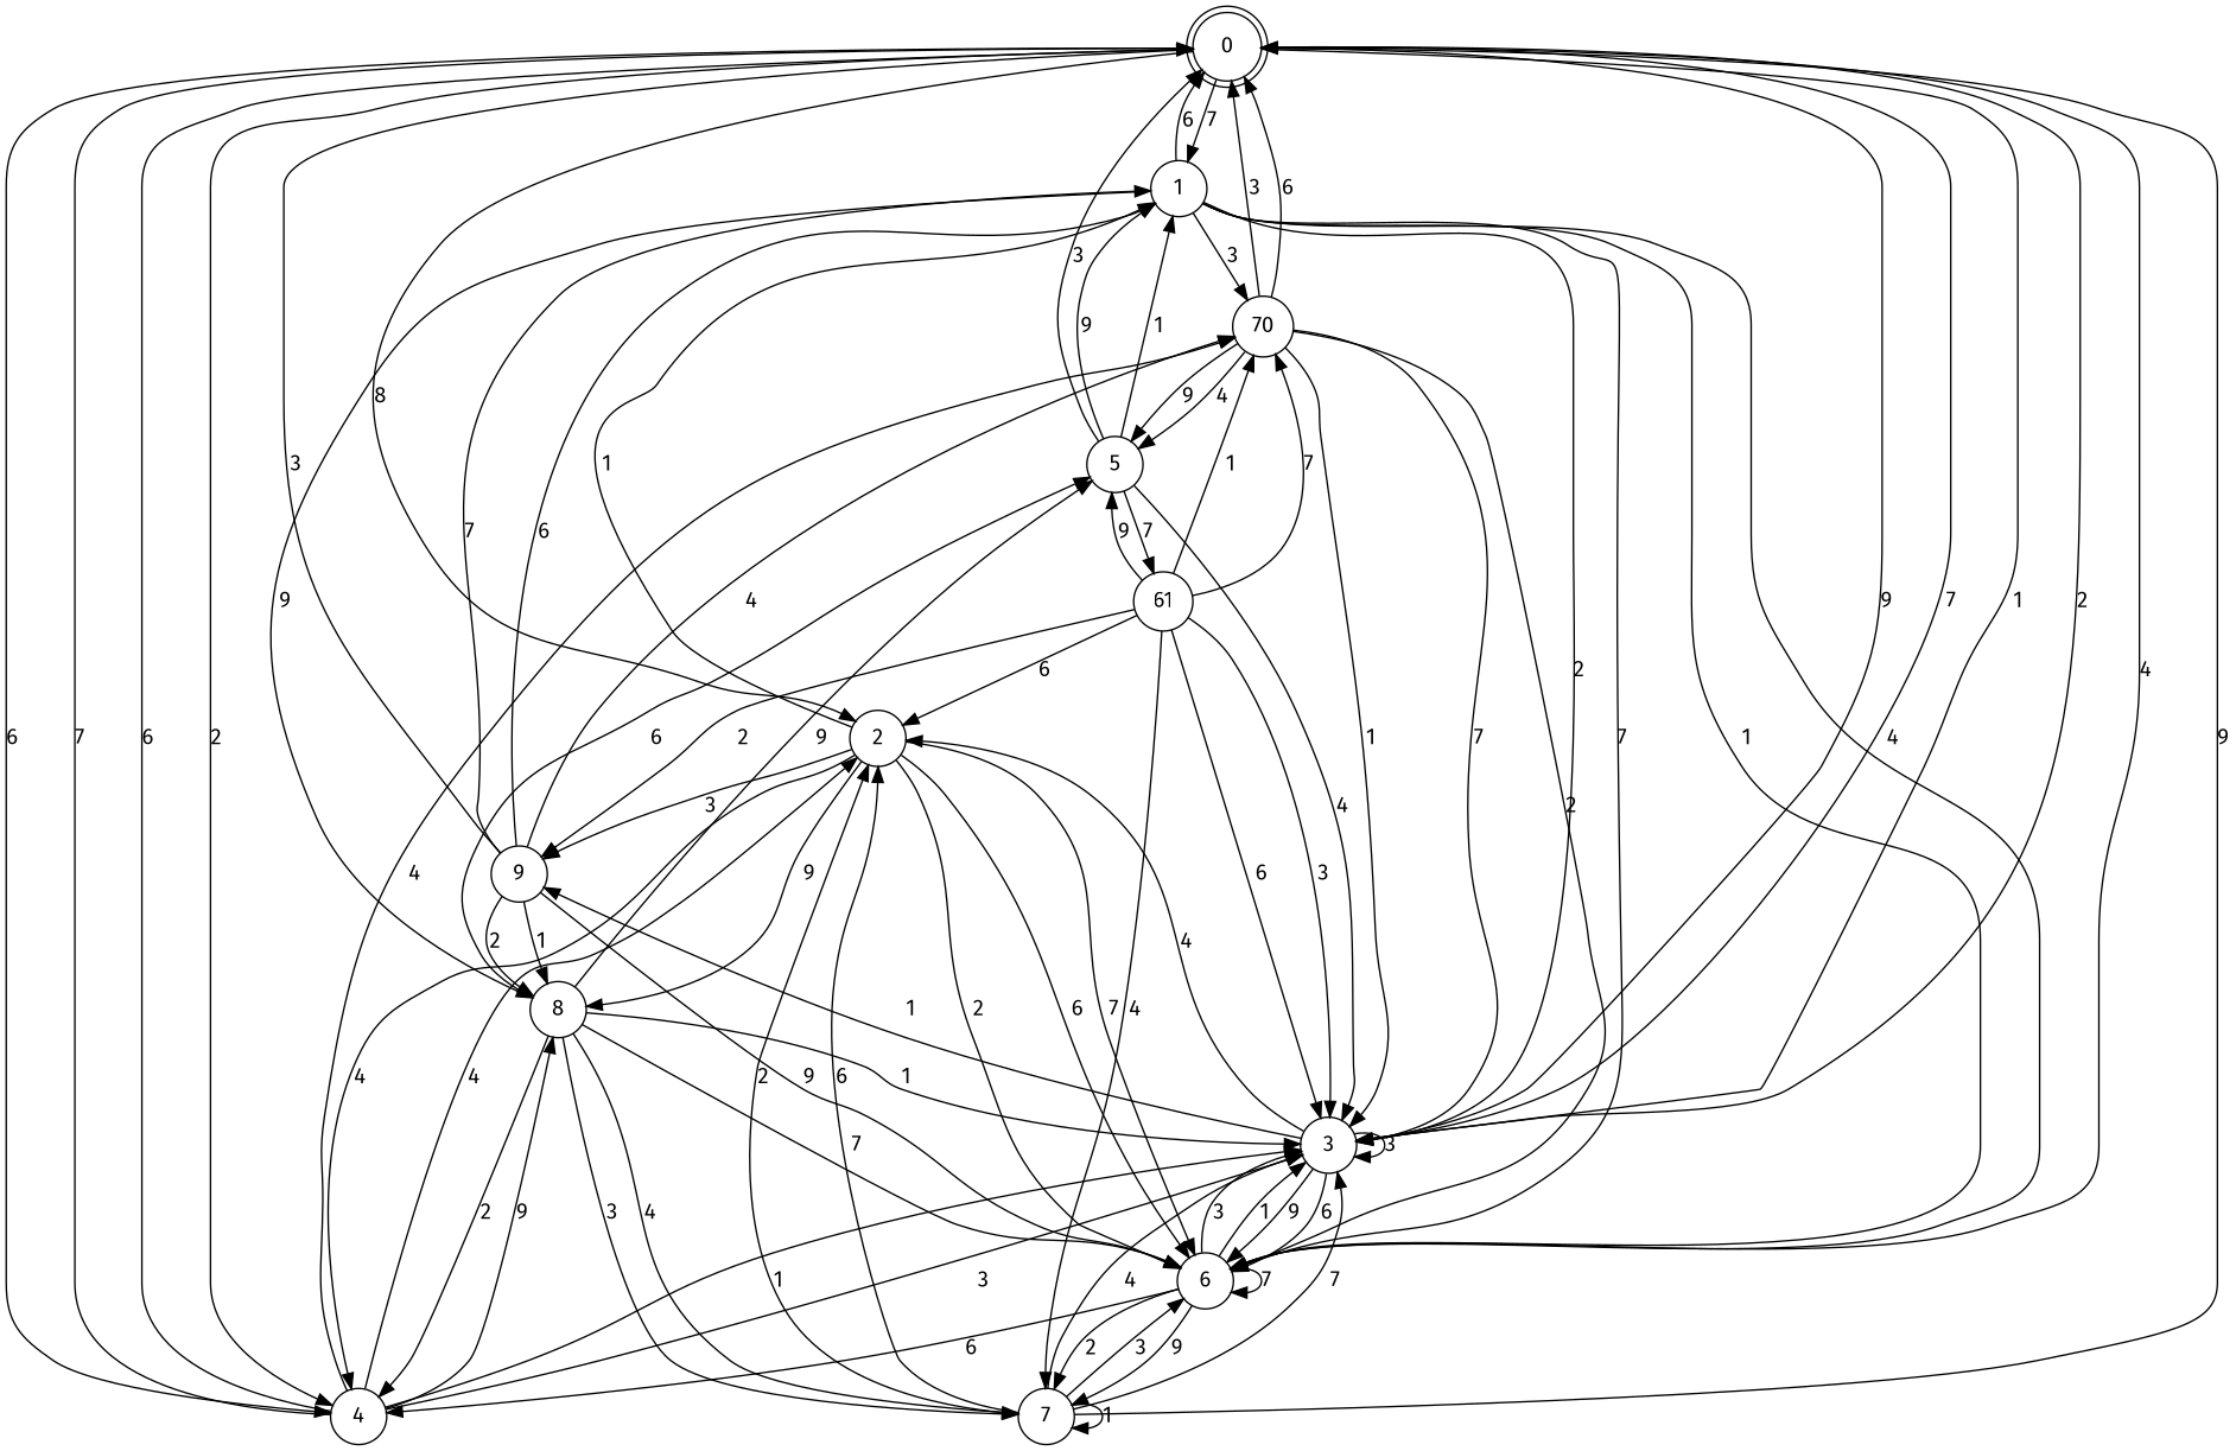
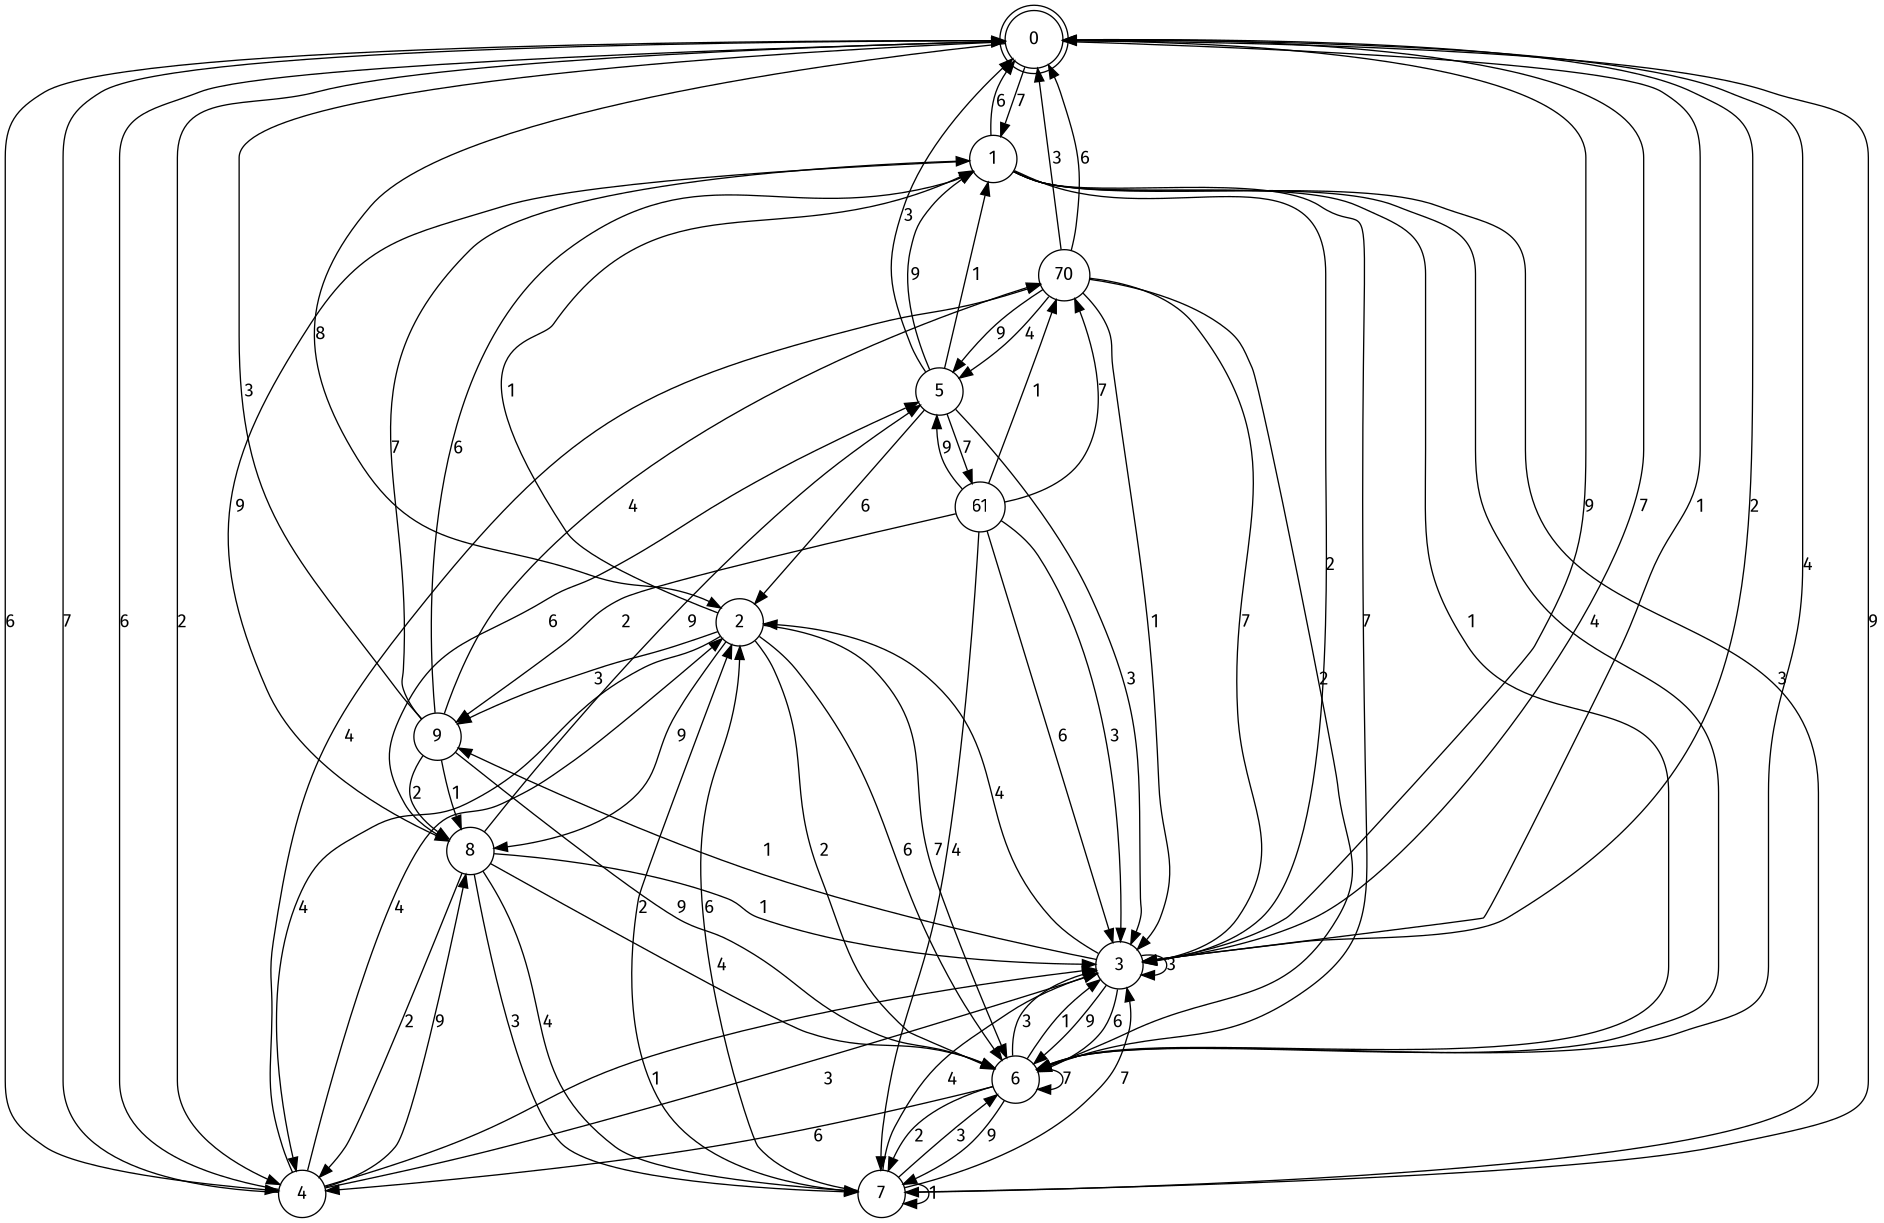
  digraph {
    fontname="Fira Sans"
    node [fontname="Fira Sans" shape=circle]
    edge [fontname="Fira Sans"]
    n1 [label=0 shape=doublecircle]
    n2 [label=1]
    n3 [label=2]
    n4 [label=3]
    n5 [label=4]
    n6 [label=6]
    n7 [label=7]
    n8 [label=8]
    n9 [label=9]
    n10 [label=70]
    n11 [label=5]
    n12 [label=61]
    n1 -> n2 [label=7]
    n1 -> n3 [label=8]
    n1 -> n4 [label=9]
    n1 -> n4 [label=1]
    n1 -> n5 [label=2]
    n1 -> n5 [label=6]
    n2 -> n1 [label=6]
    n2 -> n4 [label=2]
    n2 -> n6 [label=7]
    n2 -> n6 [label=1]
    n2 -> n6 [label=4]
-   n2 -> n10 [label=3]
+   n2 -> n7 [label=3]
    n2 -> n8 [label=9]
    n3 -> n2 [label=1]
    n3 -> n5 [label=4]
    n3 -> n6 [label=7]
    n3 -> n6 [label=2]
    n3 -> n6 [label=6]
    n3 -> n8 [label=9]
    n3 -> n9 [label=3]
    n4 -> n1 [label=7]
    n4 -> n1 [label=2]
    n4 -> n3 [label=4]
    n4 -> n4 [label=3]
    n4 -> n6 [label=9]
    n4 -> n6 [label=6]
    n4 -> n9 [label=1]
    n5 -> n1 [label=7]
    n5 -> n1 [label=6]
    n5 -> n3 [label=4]
    n5 -> n4 [label=3]
    n5 -> n4 [label=1]
    n5 -> n8 [label=9]
    n5 -> n10 [label=4]
    n6 -> n1 [label=4]
    n6 -> n4 [label=3]
    n6 -> n4 [label=1]
    n6 -> n5 [label=6]
    n6 -> n6 [label=7]
    n6 -> n7 [label=9]
    n6 -> n7 [label=2]
    n7 -> n1 [label=9]
    n7 -> n3 [label=2]
    n7 -> n3 [label=6]
    n7 -> n4 [label=7]
    n7 -> n4 [label=4]
    n7 -> n6 [label=3]
    n7 -> n7 [label=1]
    n8 -> n4 [label=1]
    n8 -> n5 [label=2]
-   n8 -> n6 [label=7]
+   n8 -> n6 [label=4]
    n8 -> n7 [label=3]
    n8 -> n7 [label=4]
    n8 -> n11 [label=9]
    n8 -> n11 [label=6]
    n9 -> n1 [label=3]
    n9 -> n2 [label=7]
    n9 -> n2 [label=6]
    n9 -> n6 [label=9]
    n9 -> n8 [label=2]
    n9 -> n8 [label=1]
    n9 -> n10 [label=4]
    n10 -> n1 [label=3]
    n10 -> n1 [label=6]
    n10 -> n4 [label=7]
    n10 -> n4 [label=1]
    n10 -> n6 [label=2]
    n10 -> n11 [label=9]
    n10 -> n11 [label=4]
    n11 -> n1 [label=3]
    n11 -> n2 [label=9]
    n11 -> n2 [label=1]
-   n12 -> n3 [label=6]
-   n11 -> n4 [label=4]
+   n11 -> n3 [label=6]
+   n11 -> n4 [label=3]
    n11 -> n12 [label=7]
    n12 -> n4 [label=3]
    n12 -> n4 [label=6]
    n12 -> n7 [label=4]
    n12 -> n9 [label=2]
    n12 -> n10 [label=7]
    n12 -> n10 [label=1]
    n12 -> n11 [label=9]
  }
